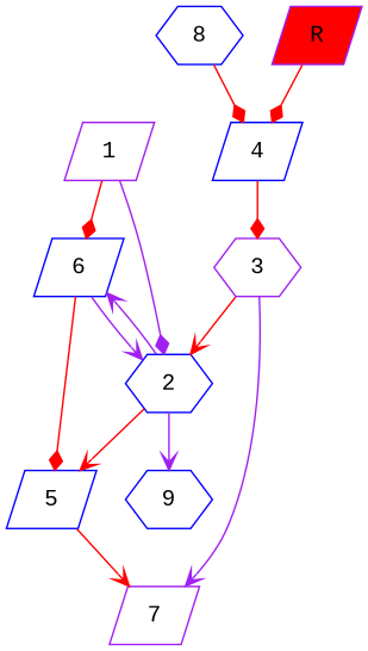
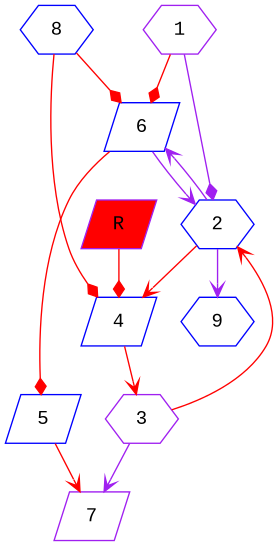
  digraph {
    fontname="Liberation Mono"
    node [color=blue fontname="Liberation Mono" shape=parallelogram]
    edge [arrowhead=diamond color=red fontname="Liberation Mono"]
-   1 [color=purple]
+   1 [color=purple shape=hexagon]
    6
    2 [shape=hexagon]
    3 [color=purple shape=hexagon]
    4
    5
    9 [shape=hexagon]
    7 [color=purple]
    8 [shape=hexagon]
    R [color=purple fillcolor="#ff0000" style=filled]
    1 -> 6
    1 -> 2 [color=purple]
    6 -> 2 [arrowhead=vee color=purple]
    6 -> 5
    2 -> 6 [arrowhead=vee color=purple]
-   2 -> 5 [arrowhead=vee]
+   2 -> 4 [arrowhead=vee]
    2 -> 9 [arrowhead=vee color=purple]
    3 -> 2 [arrowhead=vee]
    3 -> 7 [arrowhead=vee color=purple]
-   4 -> 3
+   4 -> 3 [arrowhead=vee]
    5 -> 7 [arrowhead=vee]
+   8 -> 6
    8 -> 4
    R -> 4
  }
